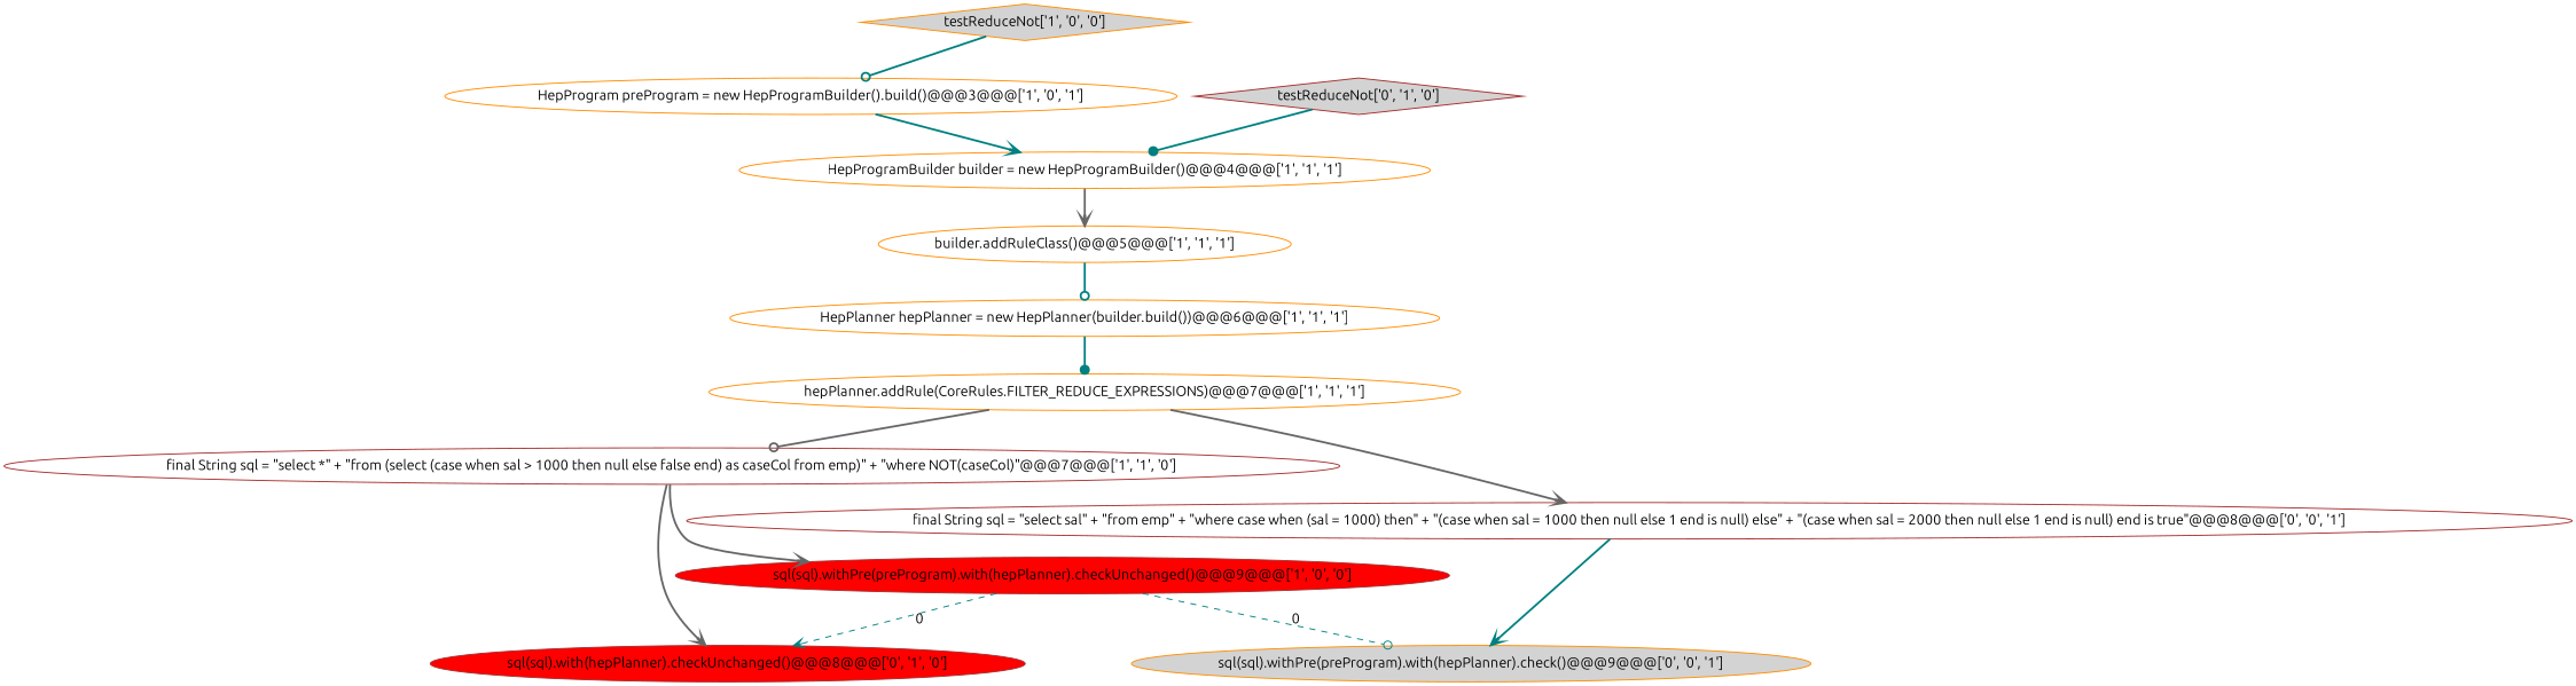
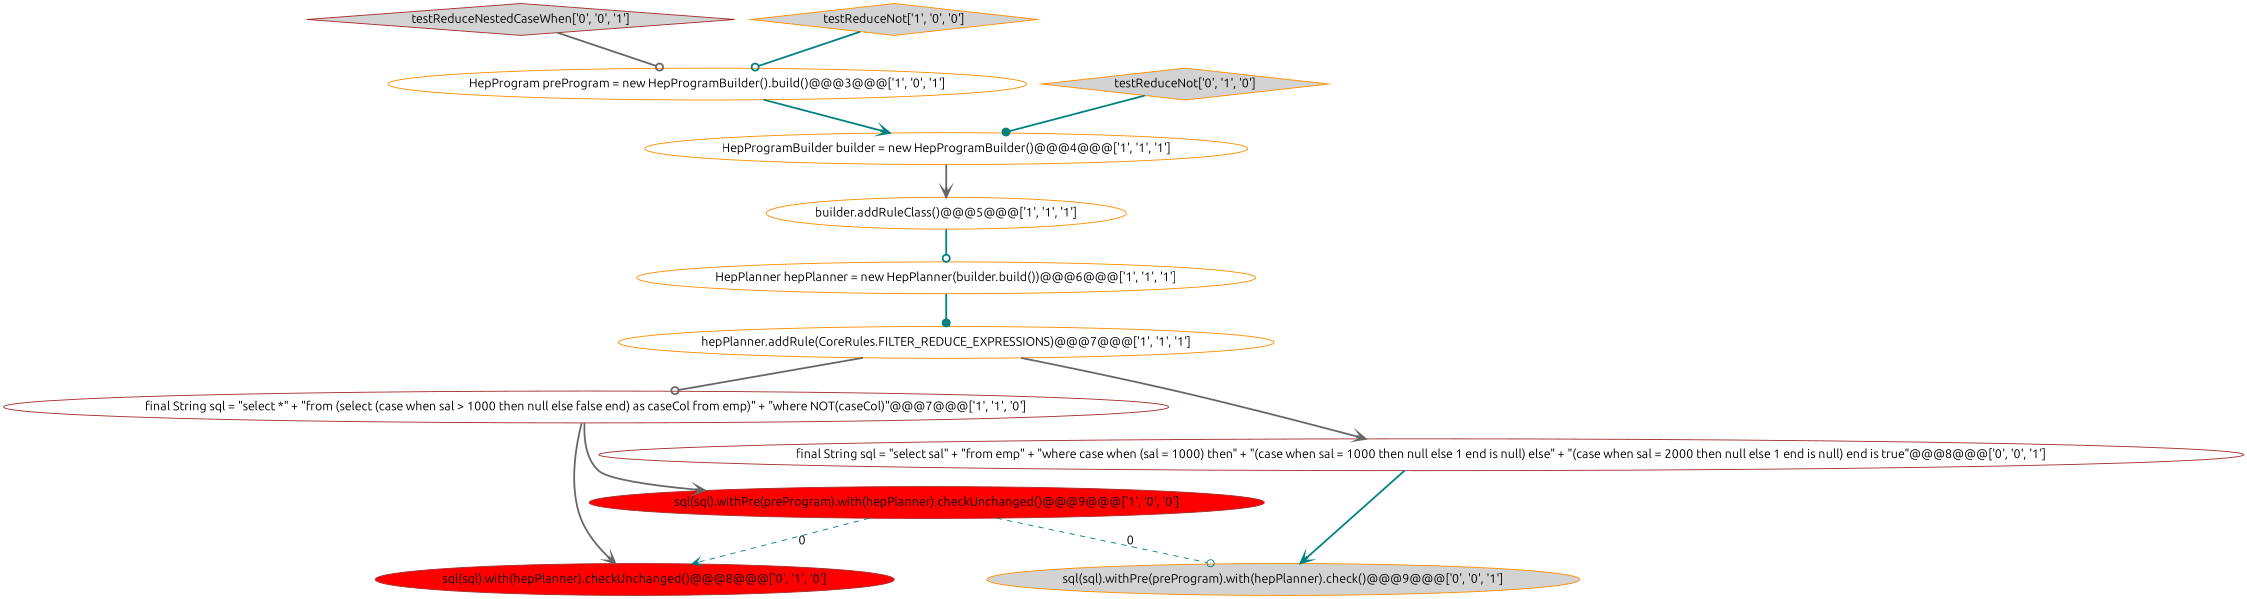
  digraph {
    fontname=Ubuntu
    node [color=darkorange fillcolor=white fontname=Ubuntu shape=ellipse style=filled]
    edge [arrowhead=vee color=teal fontname=Ubuntu style=bold]
    n1 [color=brown fillcolor=red label="sql(sql).with(hepPlanner).checkUnchanged()@@@8@@@['0', '1', '0']"]
    n2 [label="builder.addRuleClass()@@@5@@@['1', '1', '1']"]
    n3 [label="HepPlanner hepPlanner = new HepPlanner(builder.build())@@@6@@@['1', '1', '1']"]
    n4 [label="hepPlanner.addRule(CoreRules.FILTER_REDUCE_EXPRESSIONS)@@@7@@@['1', '1', '1']"]
    n5 [color=brown label="final String sql = \"select *\" + \"from (select (case when sal > 1000 then null else false end) as caseCol from emp)\" + \"where NOT(caseCol)\"@@@7@@@['1', '1', '0']"]
    n6 [color=brown fillcolor=red label="sql(sql).withPre(preProgram).with(hepPlanner).checkUnchanged()@@@9@@@['1', '0', '0']"]
    n7 [fillcolor=lightgray label="sql(sql).withPre(preProgram).with(hepPlanner).check()@@@9@@@['0', '0', '1']"]
    n8 [color=brown label="final String sql = \"select sal\" + \"from emp\" + \"where case when (sal = 1000) then\" + \"(case when sal = 1000 then null else 1 end is null) else\" + \"(case when sal = 2000 then null else 1 end is null) end is true\"@@@8@@@['0', '0', '1']"]
    n9 [label="HepProgramBuilder builder = new HepProgramBuilder()@@@4@@@['1', '1', '1']"]
    n10 [label="HepProgram preProgram = new HepProgramBuilder().build()@@@3@@@['1', '0', '1']"]
-   n11 [color=brown fillcolor=lightgray label="testReduceNot['0', '1', '0']" shape=diamond]
+   n11 [fillcolor=lightgray label="testReduceNot['0', '1', '0']" shape=diamond]
+   n12 [color=brown fillcolor=lightgray label="testReduceNestedCaseWhen['0', '0', '1']" shape=diamond]
    n13 [fillcolor=lightgray label="testReduceNot['1', '0', '0']" shape=diamond]
    n2 -> n3 [arrowhead=odot]
    n3 -> n4 [arrowhead=dot]
    n4 -> n5 [arrowhead=odot color=gray40]
    n4 -> n8 [color=gray40]
    n5 -> n1 [color=gray40]
    n5 -> n6 [color=gray40]
    n6 -> n1 [label=0 style=dashed]
    n6 -> n7 [arrowhead=odot label=0 style=dashed]
    n8 -> n7
    n9 -> n2 [color=gray40]
    n10 -> n9
    n11 -> n9 [arrowhead=dot]
+   n12 -> n10 [arrowhead=odot color=gray40]
    n13 -> n10 [arrowhead=odot]
  }
